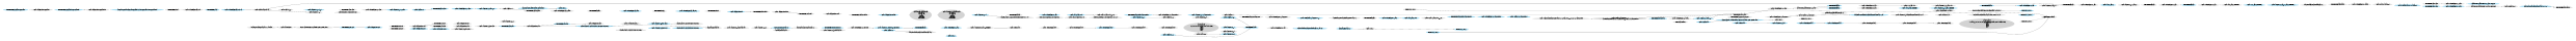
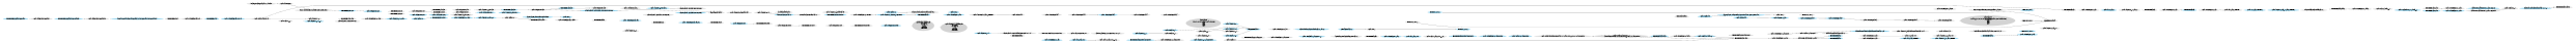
  digraph {
    rankdir=LR
    node [color=blue fillcolor=lightgrey style=filled]
    edge [arrowhead=tee style=dashed]
    n1 [color=darkorange fillcolor=skyblue label="(<operator>.logicalNot,!addr)"]
    n2 [color=brown fillcolor=skyblue label="(wpa_printf,wpa_printf(2, \"hostapd_notif_assoc: Skip event with no address\", req_ies, req_ies_len, reassoc))"]
    n3 [color=brown fillcolor=skyblue label="(<operator>.indirection,*addr)"]
    n4 [label="(<operator>.minus,-1)"]
    n5 [color=darkorange fillcolor=skyblue label="(<operator>.assignment,v10 = *addr)"]
    n6 [color=brown label="(RETURN,return -1;,return -1;)"]
    n7 [color=darkgreen label="(METHOD_RETURN,int __fastcall)"]
    n8 [color=brown fillcolor=skyblue label="(<operator>.indirectIndexAccess,addr[1])"]
    n9 [fillcolor=skyblue label="(<operator>.indirectIndexAccess,addr[2])"]
    n10 [color=darkorange label="(wpa_printf,wpa_printf(\n      2,\n      \"%s: Invalid SA=%02x:%02x:%02x:%02x:%02x:%02x in received indication - ignore this indication silently\",\n      \"hostapd_notif_assoc\",\n      v10,\n      addr[1],\n      addr[2],\n      addr[3],\n      addr[4],\n      addr[5]))"]
    n11 [label="(RETURN,return 0;,return 0;)"]
    n12 [label="(<operator>.indirectIndexAccess,addr[3])"]
    n13 [color=darkorange label="(<operator>.indirectIndexAccess,addr[4])"]
    n14 [label="(<operator>.indirectIndexAccess,addr[5])"]
    n15 [color=brown label="(hostapd_logger,hostapd_logger(hapd, addr, 1u, 2, \"associated\"))"]
    n16 [color=darkgreen label="(<operator>.addressOf,&elems)"]
    n17 [color=darkgreen label="(ieee802_11_parse_elems,ieee802_11_parse_elems(req_ies, req_ies_len, &elems, 0))"]
    n18 [fillcolor=skyblue label="(FIELD_IDENTIFIER,wps_ie,wps_ie)"]
    n19 [color=darkgreen fillcolor=skyblue label="(<operator>.fieldAccess,elems.wps_ie)"]
    n20 [label="(FIELD_IDENTIFIER,wps_ie,wps_ie)"]
    n21 [color=darkgreen label="(FIELD_IDENTIFIER,rsn_ie,rsn_ie)"]
    n22 [color=darkgreen fillcolor=skyblue label="(<operator>.fieldAccess,elems.wps_ie)"]
    n23 [color=darkgreen label="(<operator>.fieldAccess,elems.rsn_ie)"]
    n24 [color=darkorange label="(<operator>.assignment,v13 = elems.wps_ie - 2)"]
    n25 [color=darkgreen label="(wpa_printf,wpa_printf(2, \"STA included WPS IE in (Re)AssocReq\"))"]
    n26 [color=darkorange label="(ap_get_sta,ap_get_sta(hapd, addr))"]
    n27 [color=darkgreen fillcolor=skyblue label="(<operator>.subtraction,elems.wps_ie - 2)"]
    n28 [label="(<operator>.assignment,v15 = ap_get_sta(hapd, addr))"]
    n29 [color=darkgreen label="(FIELD_IDENTIFIER,rsn_ie,rsn_ie)"]
    n30 [color=darkorange label="(FIELD_IDENTIFIER,wpa_ie,wpa_ie)"]
    n31 [color=darkgreen label="(<operator>.fieldAccess,elems.rsn_ie)"]
    n32 [label="(<operator>.fieldAccess,elems.wpa_ie)"]
    n33 [color=brown fillcolor=skyblue label="(<operator>.assignment,v13 = elems.rsn_ie - 2)"]
    n34 [color=brown fillcolor=skyblue label="(wpa_printf,wpa_printf(2, \"STA included RSN IE in (Re)AssocReq\"))"]
+   n35 [color=darkgreen fillcolor=skyblue label="(<operator>.subtraction,elems.rsn_ie - 2)"]
    n36 [color=darkgreen label="(<operator>.assignment,v13 = elems.wpa_ie)"]
    n37 [color=darkorange fillcolor=skyblue label="(FIELD_IDENTIFIER,wpa_ie,wpa_ie)"]
    n38 [color=darkgreen label="(<operator>.fieldAccess,elems.wpa_ie)"]
    n39 [fillcolor=skyblue label="(FIELD_IDENTIFIER,wpa_ie,wpa_ie)"]
    n40 [fillcolor=skyblue label="(wpa_printf,wpa_printf(2, \"STA did not include WPS/RSN/WPA IE in (Re)AssocReq\"))"]
    n41 [color=darkgreen label="(<operator>.fieldAccess,elems.wpa_ie)"]
    n42 [fillcolor=skyblue label="(<operator>.assignment,v13 = elems.wpa_ie - 2)"]
    n43 [color=brown label="(wpa_printf,wpa_printf(2, \"STA included WPA IE in (Re)AssocReq\"))"]
    n44 [label="(<operator>.subtraction,elems.wpa_ie - 2)"]
    n45 [color=darkgreen label="(<operator>.assignment,v16 = v15)"]
    n46 [fillcolor=skyblue label="(register_sysctl,register_sysctl(hapd, v15))"]
    n47 [color=darkorange label="(ap_sta_add,ap_sta_add(hapd, addr))"]
    n48 [color=darkorange label="(accounting_sta_stop,accounting_sta_stop(hapd, v16))"]
    n49 [color=darkorange label="(<operator>.assignment,v16 = ap_sta_add(hapd, addr))"]
    n50 [fillcolor=skyblue label="(FIELD_IDENTIFIER,timeout_next,timeout_next)"]
    n51 [color=darkorange label="(<operator>.indirectFieldAccess,v16->timeout_next)"]
    n52 [color=darkorange fillcolor=skyblue label="(<operator>.assignment,v16->timeout_next = STA_NULLFUNC)"]
    n53 [color=darkorange fillcolor=skyblue label="(FIELD_IDENTIFIER,flags,flags)"]
    n54 [color=darkgreen fillcolor=skyblue label="(<operator>.indirectFieldAccess,v16->flags)"]
    n55 [color=darkgreen fillcolor=skyblue label="(<operator>.logicalNot,!v16)"]
    n56 [color=brown label="(hostapd_drv_sta_disassoc,hostapd_drv_sta_disassoc(hapd, addr, 5))"]
    n57 [color=brown fillcolor=skyblue label="(<operator>.minus,-1)"]
    n58 [color=darkgreen fillcolor=skyblue label="(RETURN,return -1;,return -1;)"]
    n59 [color=brown label="(<operators>.assignmentAnd,v16->flags &= 0xFFFECFFF)"]
    n60 [color=brown label="(<operator>.indirection,*addr)"]
    n61 [color=brown label="(<operator>.indirectIndexAccess,addr[1])"]
    n62 [color=darkorange label="(wpa_printf,wpa_printf(\n      3,\n      \"STA %02x:%02x:%02x:%02x:%02x:%02x not allowed to connect\",\n      *addr,\n      addr[1],\n      addr[2],\n      addr[3],\n      addr[4],\n      addr[5]))"]
    n63 [color=darkorange fillcolor=skyblue label="(<operator>.assignment,v23 = 1)"]
    n64 [fillcolor=skyblue label="(FIELD_IDENTIFIER,addr,addr)"]
    n65 [label="(<operator>.indirectIndexAccess,addr[2])"]
    n66 [color=brown fillcolor=skyblue label="(<operator>.indirectIndexAccess,addr[3])"]
    n67 [color=darkgreen label="(<operator>.indirectIndexAccess,addr[4])"]
    n68 [color=brown label="(<operator>.indirectIndexAccess,addr[5])"]
    n69 [color=darkorange label="(<operator>.indirectFieldAccess,v16->addr)"]
    n70 [fillcolor=skyblue label="(hostapd_drv_sta_disassoc,hostapd_drv_sta_disassoc(hapd, v16->addr, v23))"]
    n71 [color=brown fillcolor=skyblue label="(ap_free_sta,ap_free_sta(hapd, v16))"]
    n72 [color=brown label="(<operator>.minus,-1)"]
    n73 [color=brown fillcolor=skyblue label="(RETURN,return -1;,return -1;)"]
    n74 [color=brown fillcolor=skyblue label="(ap_copy_sta_supp_op_classes,ap_copy_sta_supp_op_classes(v16, elems.supp_op_classes, elems.supp_op_classes_len))"]
    n75 [color=darkgreen label="(FIELD_IDENTIFIER,conf,conf)"]
    n76 [label="(<operator>.indirectFieldAccess,hapd->conf)"]
    n77 [color=darkorange label="(<operator>.fieldAccess,elems.supp_op_classes)"]
    n78 [color=darkorange fillcolor=skyblue label="(FIELD_IDENTIFIER,supp_op_classes_len,supp_op_classes_len)"]
    n79 [label="(<operator>.fieldAccess,elems.supp_op_classes_len)"]
    n80 [fillcolor=skyblue label="(FIELD_IDENTIFIER,supp_op_classes,supp_op_classes)"]
    n81 [color=brown label="(<operator>.logicalNot,!hapd->conf->wpa)"]
    n82 [color=darkgreen label="(<operator>.equals,v14 == 0)"]
    n83 [color=brown label="(<operator>.assignment,v17 = 1)"]
    n84 [color=darkorange label="(FIELD_IDENTIFIER,flags,flags)"]
    n85 [color=darkgreen fillcolor=skyblue label="(<operator>.assignment,v17 = v14 == 0)"]
    n86 [label="(wpa_printf,wpa_printf(2, \"No WPA/RSN IE from STA\"))"]
    n87 [color=darkorange label="(FIELD_IDENTIFIER,wpa_sm,wpa_sm)"]
    n88 [label="(<operator>.indirectFieldAccess,v16->flags)"]
    n89 [color=darkorange fillcolor=skyblue label="(<operator>.indirectFieldAccess,hapd->conf->wpa)"]
    n90 [color=darkorange fillcolor=skyblue label="(FIELD_IDENTIFIER,wpa,wpa)"]
    n91 [color=brown label="(<operator>.assignment,v23 = 13)"]
    n92 [color=darkorange label="(<operator>.indirectFieldAccess,v16->wpa_sm)"]
    n93 [fillcolor=skyblue label="(<operator>.assignment,v18 = v16->wpa_sm)"]
    n94 [color=darkorange fillcolor=skyblue label="(<operator>.logicalNot,!v18)"]
    n95 [color=brown fillcolor=skyblue label="(FIELD_IDENTIFIER,wpa_sm,wpa_sm)"]
    n96 [label="(FIELD_IDENTIFIER,wpa_auth,wpa_auth)"]
    n97 [color=brown fillcolor=skyblue label="(<operator>.indirectFieldAccess,v16->wpa_sm)"]
    n98 [color=darkgreen label="(<operator>.indirectFieldAccess,hapd->wpa_auth)"]
    n99 [color=darkgreen fillcolor=skyblue label="(<operator>.assignment,v16->wpa_sm = v18)"]
    n100 [color=darkgreen label="(<operator>.logicalNot,!v18)"]
    n101 [color=darkorange fillcolor=skyblue label="(wpa_printf,wpa_printf(5, \"Failed to initialize WPA state machine\"))"]
    n102 [color=darkgreen fillcolor=skyblue label="(<operator>.minus,-1)"]
    n103 [color=darkgreen label="(RETURN,return -1;,return -1;)"]
    n104 [color=darkgreen label="(<operator>.assignment,v19 = wpa_validate_wpa_ie(\n          hapd->wpa_auth,\n          v18,\n          hapd->iface->freq,\n          v13,\n          v14,\n          elems.mdie,\n          elems.mdie_len,\n          elems.owe_dh,\n          elems.owe_dh_len))"]
    n105 [color=darkgreen fillcolor=skyblue label="(<operator>.assignment,v20 = v19)"]
    n106 [label="(wpa_printf,wpa_printf(2, \"WPA/RSN information element rejected? (res %u)\", v19))"]
    n107 [color=brown label="(FIELD_IDENTIFIER,flags,flags)"]
    n108 [label="(wpa_validate_wpa_ie,wpa_validate_wpa_ie(\n          hapd->wpa_auth,\n          v18,\n          hapd->iface->freq,\n          v13,\n          v14,\n          elems.mdie,\n          elems.mdie_len,\n          elems.owe_dh,\n          elems.owe_dh_len))"]
    n109 [color=darkorange label="(FIELD_IDENTIFIER,iface,iface)"]
    n110 [color=brown fillcolor=skyblue label="(<operator>.indirectFieldAccess,hapd->iface)"]
    n111 [color=darkorange fillcolor=skyblue label="(<operator>.indirectFieldAccess,hapd->iface->freq)"]
    n112 [color=darkorange label="(FIELD_IDENTIFIER,mdie,mdie)"]
    n113 [color=darkorange fillcolor=skyblue label="(<operator>.fieldAccess,elems.mdie)"]
    n114 [color=brown label="(FIELD_IDENTIFIER,freq,freq)"]
    n115 [color=darkgreen label="(FIELD_IDENTIFIER,mdie_len,mdie_len)"]
    n116 [color=darkgreen label="(<operator>.fieldAccess,elems.mdie_len)"]
    n117 [color=brown label="(FIELD_IDENTIFIER,owe_dh,owe_dh)"]
    n118 [label="(<operator>.fieldAccess,elems.owe_dh)"]
    n119 [label="(FIELD_IDENTIFIER,owe_dh_len,owe_dh_len)"]
    n120 [fillcolor=skyblue label="(<operator>.fieldAccess,elems.owe_dh_len)"]
    n121 [color=brown label="(UNKNOWN,const unsigned __int8 *,const unsigned __int8 *)"]
    n122 [color=darkgreen fillcolor=skyblue label="(<operator>.indirectFieldAccess,v16->flags)"]
    n123 [color=brown label="(<operator>.cast,(const unsigned __int8 *)\"IE\")"]
    n124 [label="(wpa_hexdump,wpa_hexdump(2, (const unsigned __int8 *)\"IE\", v13, v14))"]
    n125 [color=darkorange fillcolor=skyblue label="(<operator>.assignment,v23 = 18)"]
    n126 [color=darkgreen label="(<operator>.notEquals,v20 != 2)"]
    n127 [color=darkorange label="(<operator>.assignment,v23 = 19)"]
    n128 [color=brown fillcolor=skyblue label="(<operator>.notEquals,v20 != 3)"]
    n129 [fillcolor=skyblue label="(<operator>.notEquals,v20 != 4)"]
    n130 [color=brown label="(<operator>.equals,v20 == 8)"]
    n131 [label="(<operator>.assignment,v23 = 24)"]
    n132 [color=darkorange fillcolor=skyblue label="(<operator>.assignment,v23 = 13)"]
    n133 [label="(<operator>.equals,(v16->flags & 0x402) == 1026)"]
    n134 [color=brown fillcolor=skyblue label="(FIELD_IDENTIFIER,sa_query_timed_out,sa_query_timed_out)"]
    n135 [color=brown label="(FIELD_IDENTIFIER,wpa_sm,wpa_sm)"]
    n136 [label="(<operator>.indirectFieldAccess,v16->sa_query_timed_out)"]
    n137 [color=darkorange label="(<operator>.indirectFieldAccess,v16->wpa_sm)"]
    n138 [color=brown fillcolor=skyblue label="(<operator>.and,v16->flags & 0x402)"]
    n139 [color=darkgreen fillcolor=skyblue label="(<operator>.assignment,v11 = v16->sa_query_timed_out)"]
    n140 [color=darkgreen label="(<operator>.logicalNot,!v11)"]
    n141 [color=darkorange label="(FIELD_IDENTIFIER,sa_query_count,sa_query_count)"]
    n142 [color=darkgreen label="(<operator>.indirectFieldAccess,v16->sa_query_count)"]
    n143 [color=darkorange label="(<operator>.logicalOr,v16->sa_query_count <= 0\n        || (ap_check_sa_query_timeout(hapd, v16), (v16->flags & 0x402) == 1026) && !v16->sa_query_timed_out)"]
    n144 [fillcolor=skyblue label="(FIELD_IDENTIFIER,auth_alg,auth_alg)"]
    n145 [color=darkgreen label="(<operator>.indirectFieldAccess,v16->auth_alg)"]
    n146 [color=darkgreen fillcolor=skyblue label="(<operator>.lessEqualsThan,v16->sa_query_count <= 0)"]
    n147 [color=darkgreen label="(ap_check_sa_query_timeout,ap_check_sa_query_timeout(hapd, v16))"]
    n148 [color=brown label="(FIELD_IDENTIFIER,flags,flags)"]
    n149 [color=brown label="(<operator>.logicalAnd,(ap_check_sa_query_timeout(hapd, v16), (v16->flags & 0x402) == 1026) && !v16->sa_query_timed_out)"]
    n150 [color=brown fillcolor=skyblue label="(<operator>.indirectFieldAccess,v16->flags)"]
    n151 [color=darkgreen label="(<operator>.equals,(v16->flags & 0x402) == 1026)"]
    n152 [color=darkorange fillcolor=skyblue label="(FIELD_IDENTIFIER,sa_query_timed_out,sa_query_timed_out)"]
    n153 [color=darkgreen fillcolor=skyblue label="(<operator>.indirectFieldAccess,v16->sa_query_timed_out)"]
    n154 [color=darkorange fillcolor=skyblue label="(<operator>.and,v16->flags & 0x402)"]
    n155 [color=darkgreen fillcolor=skyblue label="(<operator>.logicalNot,!v16->sa_query_timed_out)"]
    n156 [color=brown fillcolor=skyblue label="(<operator>.notEquals,v16->auth_alg != 2)"]
    n157 [color=brown label="(FIELD_IDENTIFIER,sa_query_count,sa_query_count)"]
    n158 [label="(<operator>.indirectFieldAccess,v16->sa_query_count)"]
    n159 [color=darkorange label="(<operator>.logicalNot,!v16->sa_query_count)"]
    n160 [color=darkorange label="(ap_sta_start_sa_query,ap_sta_start_sa_query(hapd, v16))"]
    n161 [color=darkgreen fillcolor=skyblue label="(hostapd_eid_assoc_comeback_time,hostapd_eid_assoc_comeback_time(hapd, v16, buf))"]
    n162 [label="(<operator>.assignment,v24 = hostapd_eid_assoc_comeback_time(hapd, v16, buf))"]
    n163 [color=brown label="(<operator>.subtraction,v24 - buf)"]
    n164 [color=darkorange label="(hostapd_sta_assoc,hostapd_sta_assoc(hapd, addr, reassoc, 0x1Eu, buf, v24 - buf))"]
    n165 [color=brown fillcolor=skyblue label="(RETURN,return v11;,return v11;)"]
    n166 [color=brown label="(wpa_auth_uses_mfp,wpa_auth_uses_mfp(v16->wpa_sm))"]
    n167 [color=darkorange fillcolor=skyblue label="(FIELD_IDENTIFIER,flags,flags)"]
    n168 [fillcolor=skyblue label="(FIELD_IDENTIFIER,flags,flags)"]
    n169 [label="(<operator>.indirectFieldAccess,v16->flags)"]
    n170 [label="(<operator>.indirectFieldAccess,v16->flags)"]
    n171 [label="(<operator>.assignment,v21 = v16->flags | 0x400)"]
    n172 [color=darkgreen fillcolor=skyblue label="(FIELD_IDENTIFIER,flags,flags)"]
    n173 [color=darkorange fillcolor=skyblue label="(<operator>.indirectFieldAccess,v16->flags)"]
    n174 [color=darkgreen label="(<operator>.or,v16->flags | 0x400)"]
    n175 [fillcolor=skyblue label="(<operator>.assignment,v21 = v16->flags & 0xFFFFFBFF)"]
    n176 [color=darkgreen fillcolor=skyblue label="(<operator>.and,v16->flags & 0xFFFFFBFF)"]
    n177 [color=brown label="(<operator>.assignment,v16->flags = v21)"]
    n178 [color=darkgreen label="(<operator>.assignment,v22 = v16->flags & 2)"]
    n179 [label="(FIELD_IDENTIFIER,flags,flags)"]
    n180 [label="(<operator>.indirectFieldAccess,v16->flags)"]
    n181 [color=darkgreen fillcolor=skyblue label="(<operator>.and,v16->flags & 2)"]
    n182 [color=darkorange fillcolor=skyblue label="(<operator>.assignment,v16->flags = v16->flags & 0xFFF7FFFF | 3)"]
    n183 [color=brown label="(hostapd_set_sta_flags,hostapd_set_sta_flags(hapd, v16))"]
    n184 [color=brown fillcolor=skyblue label="(<operator>.logicalAnd,reassoc && v16->auth_alg == 2)"]
    n185 [color=darkorange label="(FIELD_IDENTIFIER,auth_alg,auth_alg)"]
    n186 [fillcolor=skyblue label="(FIELD_IDENTIFIER,flags,flags)"]
    n187 [color=darkgreen label="(<operator>.indirectFieldAccess,v16->flags)"]
    n188 [fillcolor=skyblue label="(<operator>.or,v16->flags & 0xFFF7FFFF | 3)"]
    n189 [color=darkgreen label="(<operator>.and,v16->flags & 0xFFF7FFFF)"]
    n190 [color=brown fillcolor=skyblue label="(FIELD_IDENTIFIER,wpa_sm,wpa_sm)"]
    n191 [label="(FIELD_IDENTIFIER,wpa_sm,wpa_sm)"]
    n192 [color=darkorange label="(<operator>.indirectFieldAccess,v16->auth_alg)"]
    n193 [fillcolor=skyblue label="(<operator>.indirectFieldAccess,v16->wpa_sm)"]
    n194 [label="(<operator>.indirectFieldAccess,v16->wpa_sm)"]
    n195 [color=brown label="(<operator>.equals,v16->auth_alg == 2)"]
    n196 [color=brown label="(wpa_auth_sm_event,wpa_auth_sm_event(v16->wpa_sm, WPA_ASSOC_FT))"]
    n197 [color=darkgreen label="(<operator>.notEquals,v22 != 0)"]
    n198 [color=brown fillcolor=skyblue label="(hostapd_new_assoc_sta,hostapd_new_assoc_sta(hapd, v16, v22 != 0))"]
    n199 [fillcolor=skyblue label="(wpa_auth_sm_event,wpa_auth_sm_event(v16->wpa_sm, WPA_ASSOC))"]
    n200 [label="(FIELD_IDENTIFIER,eapol_sm,eapol_sm)"]
    n201 [label="(ieee802_1x_notify_port_enabled,ieee802_1x_notify_port_enabled(v16->eapol_sm, 1))"]
    n202 [color=brown fillcolor=skyblue label="(RETURN,return 0;,return 0;)"]
    n203 [color=darkorange label="(<operator>.indirectFieldAccess,v16->eapol_sm)"]
    n204 [color=darkgreen label="(METHOD,hostapd_notif_assoc)"]
    n1 -> n2 [style=bold]
    n1 -> n3 [arrowhead=normal]
    n2 -> n4 [arrowhead=normal style=bold]
    n3 -> n5 [arrowhead=odot style=bold]
    n4 -> n6 [arrowhead=normal style=dotted]
    n5 -> n8 [arrowhead=odot]
    n6 -> n7 [arrowhead=odot style=dotted]
    n8 -> n9 [arrowhead=normal style=bold]
    n9 -> n12 [arrowhead=odot style=bold]
    n10 -> n11 [arrowhead=odot]
    n11 -> n7 [arrowhead=normal style=bold]
    n12 -> n13 [arrowhead=odot style=bold]
    n13 -> n14 [arrowhead=normal style=bold]
    n14 -> n10 [arrowhead=normal style=dotted]
    n15 -> n16 [arrowhead=normal style=bold]
    n16 -> n17 [arrowhead=normal style=bold]
    n17 -> n18 [arrowhead=odot style=bold]
    n18 -> n19 [arrowhead=odot style=bold]
    n19 -> n20 [arrowhead=odot]
    n19 -> n21 [arrowhead=normal]
    n20 -> n22 [arrowhead=odot]
    n21 -> n23 [arrowhead=normal style=dotted]
    n22 -> n27 [style=dotted]
    n23 -> n29 [arrowhead=odot style=bold]
    n23 -> n30 [arrowhead=normal]
    n24 -> n25
    n25 -> n26 [arrowhead=normal style=dotted]
    n26 -> n28 [arrowhead=odot style=dotted]
    n27 -> n24
    n28 -> n45 [style=dotted]
    n29 -> n31
    n30 -> n32
+   n31 -> n35 [arrowhead=normal style=dotted]
    n32 -> n36 [arrowhead=normal]
    n33 -> n34 [style=dotted]
    n34 -> n26 [arrowhead=odot]
+   n35 -> n33 [arrowhead=odot]
    n36 -> n37 [style=bold]
    n37 -> n38 [style=bold]
    n38 -> n39 [style=bold]
    n38 -> n40 [style=bold]
    n39 -> n41 [style=bold]
    n40 -> n26 [arrowhead=normal style=bold]
    n41 -> n44
    n42 -> n43 [arrowhead=odot style=bold]
    n43 -> n26
    n44 -> n42 [arrowhead=normal]
    n45 -> n46 [arrowhead=normal style=bold]
    n45 -> n47 [arrowhead=normal style=dotted]
    n46 -> n48 [arrowhead=odot style=bold]
    n47 -> n49 [arrowhead=odot]
    n48 -> n50 [arrowhead=odot]
    n49 -> n55 [style=dotted]
    n50 -> n51 [arrowhead=odot]
    n51 -> n52 [arrowhead=normal style=bold]
    n52 -> n53 [arrowhead=normal style=bold]
    n53 -> n54 [style=dotted]
    n54 -> n59 [arrowhead=odot]
    n55 -> n53 [style=dotted]
    n55 -> n56 [arrowhead=normal style=bold]
    n56 -> n57 [arrowhead=normal]
    n57 -> n58
    n58 -> n7 [style=bold]
    n59 -> n60 [arrowhead=odot style=bold]
    n60 -> n61 [style=dotted]
    n61 -> n65 [arrowhead=normal]
    n62 -> n63
    n63 -> n64 [arrowhead=odot style=bold]
    n64 -> n69 [arrowhead=normal]
    n65 -> n66 [arrowhead=normal style=bold]
    n66 -> n67 [arrowhead=odot style=bold]
    n67 -> n68 [arrowhead=odot style=dotted]
    n68 -> n62
    n69 -> n70 [arrowhead=normal]
    n70 -> n71 [arrowhead=odot]
    n71 -> n72 [arrowhead=normal style=bold]
    n72 -> n73 [style=bold]
    n73 -> n7 [arrowhead=odot style=dotted]
    n74 -> n75 [arrowhead=normal style=dotted]
    n75 -> n76 [arrowhead=normal]
    n76 -> n90 [arrowhead=normal]
    n77 -> n78 [arrowhead=odot]
    n78 -> n79 [style=bold]
    n79 -> n74 [arrowhead=normal style=dotted]
    n80 -> n77 [arrowhead=normal style=dotted]
    n81 -> n82 [style=dotted]
    n81 -> n83 [arrowhead=normal style=bold]
    n81 -> n84 [style=bold]
    n82 -> n85 [arrowhead=normal style=dotted]
    n83 -> n86 [arrowhead=normal]
    n83 -> n87
    n84 -> n88 [arrowhead=normal]
    n85 -> n86 [arrowhead=odot style=dotted]
    n85 -> n87 [arrowhead=odot]
    n86 -> n91 [arrowhead=odot]
    n87 -> n92 [style=dotted]
    n88 -> n181
    n89 -> n81 [arrowhead=odot style=bold]
    n90 -> n89 [arrowhead=odot style=dotted]
    n91 -> n64 [style=dotted]
    n92 -> n93 [arrowhead=odot style=bold]
    n93 -> n94 [arrowhead=odot]
    n94 -> n95 [arrowhead=normal style=bold]
    n94 -> n96 [arrowhead=odot]
    n95 -> n97 [arrowhead=odot style=dotted]
    n96 -> n98 [arrowhead=odot style=dotted]
    n97 -> n99 [arrowhead=normal style=bold]
    n98 -> n109 [arrowhead=odot]
    n99 -> n100 [arrowhead=normal style=bold]
    n100 -> n96 [arrowhead=normal style=bold]
    n100 -> n101 [style=dotted]
    n101 -> n102 [arrowhead=normal style=bold]
    n102 -> n103 [style=dotted]
    n103 -> n7 [style=bold]
    n104 -> n105 [arrowhead=odot style=dotted]
    n105 -> n106 [arrowhead=odot style=bold]
    n105 -> n107 [arrowhead=normal]
    n106 -> n121 [arrowhead=odot]
    n107 -> n122 [arrowhead=normal style=dotted]
    n108 -> n104 [arrowhead=normal]
    n109 -> n110 [arrowhead=normal]
    n110 -> n114 [arrowhead=odot]
    n111 -> n112 [arrowhead=normal]
    n112 -> n113 [arrowhead=normal]
    n113 -> n115 [style=bold]
    n114 -> n111
    n115 -> n116 [arrowhead=odot style=dotted]
    n116 -> n117 [style=bold]
    n117 -> n118
    n118 -> n119 [arrowhead=normal style=dotted]
    n119 -> n120 [style=dotted]
    n120 -> n108 [arrowhead=normal]
    n121 -> n123 [arrowhead=normal style=dotted]
    n122 -> n138 [arrowhead=normal style=dotted]
    n123 -> n124 [style=dotted]
    n124 -> n125 [arrowhead=odot]
    n125 -> n126 [arrowhead=odot style=bold]
    n126 -> n64 [style=dotted]
    n126 -> n127 [arrowhead=normal]
    n127 -> n128 [arrowhead=normal style=dotted]
    n128 -> n64 [arrowhead=odot style=bold]
    n129 -> n64 [style=bold]
    n129 -> n130
    n130 -> n131 [style=dotted]
    n130 -> n132 [style=bold]
    n132 -> n64
    n133 -> n134 [arrowhead=odot style=dotted]
    n133 -> n135 [arrowhead=odot]
    n134 -> n136 [arrowhead=odot style=bold]
    n135 -> n137 [arrowhead=normal style=bold]
    n136 -> n139 [arrowhead=odot style=dotted]
    n137 -> n166 [arrowhead=normal style=bold]
    n138 -> n133 [style=bold]
    n139 -> n140 [style=dotted]
    n140 -> n135 [arrowhead=odot style=bold]
    n140 -> n141 [arrowhead=odot style=dotted]
    n141 -> n142
    n142 -> n146 [arrowhead=odot style=dotted]
    n143 -> n135 [style=bold]
    n143 -> n144 [arrowhead=normal]
    n144 -> n145 [style=dotted]
    n145 -> n156 [style=bold]
    n146 -> n143
    n146 -> n147
    n147 -> n148 [arrowhead=odot style=dotted]
    n148 -> n150 [arrowhead=normal]
    n149 -> n143 [arrowhead=normal style=bold]
    n150 -> n154 [arrowhead=odot style=bold]
    n151 -> n149 [arrowhead=odot style=dotted]
    n151 -> n152 [arrowhead=normal]
    n152 -> n153 [arrowhead=normal style=dotted]
    n153 -> n155 [arrowhead=odot style=dotted]
    n154 -> n151 [arrowhead=odot]
    n155 -> n149 [arrowhead=odot style=dotted]
    n156 -> n135 [style=bold]
    n156 -> n157 [arrowhead=normal style=dotted]
    n157 -> n158 [style=dotted]
    n158 -> n159 [style=bold]
    n159 -> n160 [style=dotted]
    n159 -> n161 [style=bold]
    n160 -> n161
    n161 -> n162 [arrowhead=odot style=dotted]
    n162 -> n163 [arrowhead=normal]
    n163 -> n164 [style=dotted]
    n164 -> n165 [style=dotted]
    n165 -> n7 [arrowhead=normal]
    n166 -> n167 [arrowhead=odot style=bold]
    n166 -> n168 [arrowhead=odot style=bold]
    n167 -> n169 [arrowhead=odot style=dotted]
    n168 -> n170 [arrowhead=normal]
    n169 -> n174 [style=bold]
    n170 -> n176 [style=dotted]
    n171 -> n172
    n172 -> n173 [arrowhead=normal style=bold]
    n173 -> n177 [arrowhead=odot]
    n174 -> n171 [style=dotted]
    n175 -> n172 [style=dotted]
    n176 -> n175 [arrowhead=normal style=dotted]
    n177 -> n84 [arrowhead=normal]
    n178 -> n179 [arrowhead=normal]
    n179 -> n180 [arrowhead=odot style=dotted]
    n180 -> n186 [style=bold]
    n181 -> n178 [arrowhead=odot style=dotted]
    n182 -> n183
    n183 -> n184 [arrowhead=odot style=dotted]
    n183 -> n185
    n184 -> n190
    n184 -> n191 [arrowhead=odot style=dotted]
    n185 -> n192 [style=bold]
    n186 -> n187 [style=dotted]
    n187 -> n189 [arrowhead=odot style=bold]
    n188 -> n182 [arrowhead=odot]
    n189 -> n188
    n190 -> n193 [arrowhead=normal]
    n191 -> n194 [arrowhead=normal style=bold]
    n192 -> n195
    n193 -> n196 [arrowhead=normal]
    n194 -> n199 [arrowhead=normal]
    n195 -> n184 [style=dotted]
    n196 -> n197 [style=bold]
    n197 -> n198
    n198 -> n200 [arrowhead=normal style=bold]
    n199 -> n197
    n201 -> n202 [arrowhead=odot style=bold]
    n202 -> n7 [arrowhead=normal style=dotted]
    n203 -> n200 [arrowhead=normal]
    n203 -> n201 [arrowhead=odot style=dotted]
    n204 -> n1 [style=dotted]
  }
